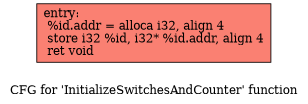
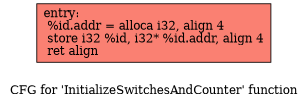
  digraph {
    label="CFG for 'InitializeSwitchesAndCounter' function"
-   n1 [label="{entry:\l  %id.addr = alloca i32, align 4\l  store i32 %id, i32* %id.addr, align 4\l  ret void\l}" shape=record style=filled fillcolor=salmon]
+   n1 [label="{entry:\l  %id.addr = alloca i32, align 4\l  store i32 %id, i32* %id.addr, align 4\l  ret align\l}" shape=record style=filled fillcolor=salmon]
  }
